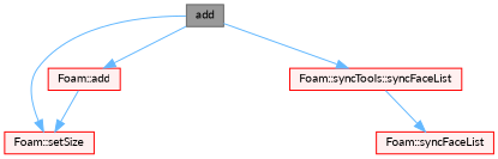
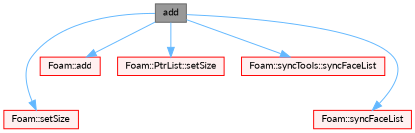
  digraph {
    fontname=Lato
    rankdir=TB
    node [color=red fillcolor="#FFF0F0" fontname=Lato fontsize=10 shape=box style=filled]
    edge [color=steelblue1 fontname=Lato fontsize=10 labelfontname=Helvetica labelfontsize=10 style=solid]
    n1 [color=gray40 fillcolor=grey60 fontcolor=black height=0.2 label=add width=0.4]
    n2 [height=0.2 label="Foam::setSize" width=0.4]
    n3 [height=0.2 label="Foam::syncFaceList" width=0.4]
+   n4 [height=0.2 label="Foam::PtrList::setSize" width=0.4]
    n5 [height=0.2 label="Foam::syncTools::syncFaceList" width=0.4]
    n6 [height=0.2 label="Foam::add" width=0.4]
    n1 -> n2
-   n5 -> n3
+   n1 -> n3
+   n1 -> n4
    n1 -> n5
    n1 -> n6
-   n6 -> n2
  }
